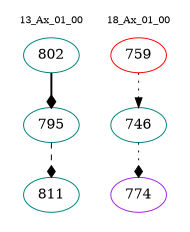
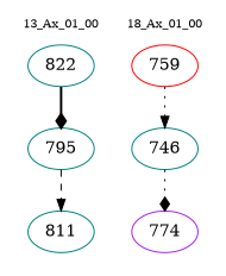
  digraph {
    node [color=teal]
    edge [arrowhead=diamond color=black style=dotted]
-   n1 [label=802]
+   n1 [label=822]
    n2 [label=795]
    n3 [label=811]
    n4 [color=red label=759]
    n5 [label=746]
    n6 [color=purple label=774]
    subgraph cluster_1 {
      color=white
      fontsize=10
      label="13_Ax_01_00"
      n1
      n2
      n3
    }
    subgraph cluster_2 {
      color=white
      fontsize=10
      label="18_Ax_01_00"
      n4
      n5
      n6
    }
    n1 -> n2 [style=bold]
-   n2 -> n3 [style=dashed]
+   n2 -> n3 [arrowhead=normal style=dashed]
    n4 -> n5 [arrowhead=normal]
    n5 -> n6
  }
